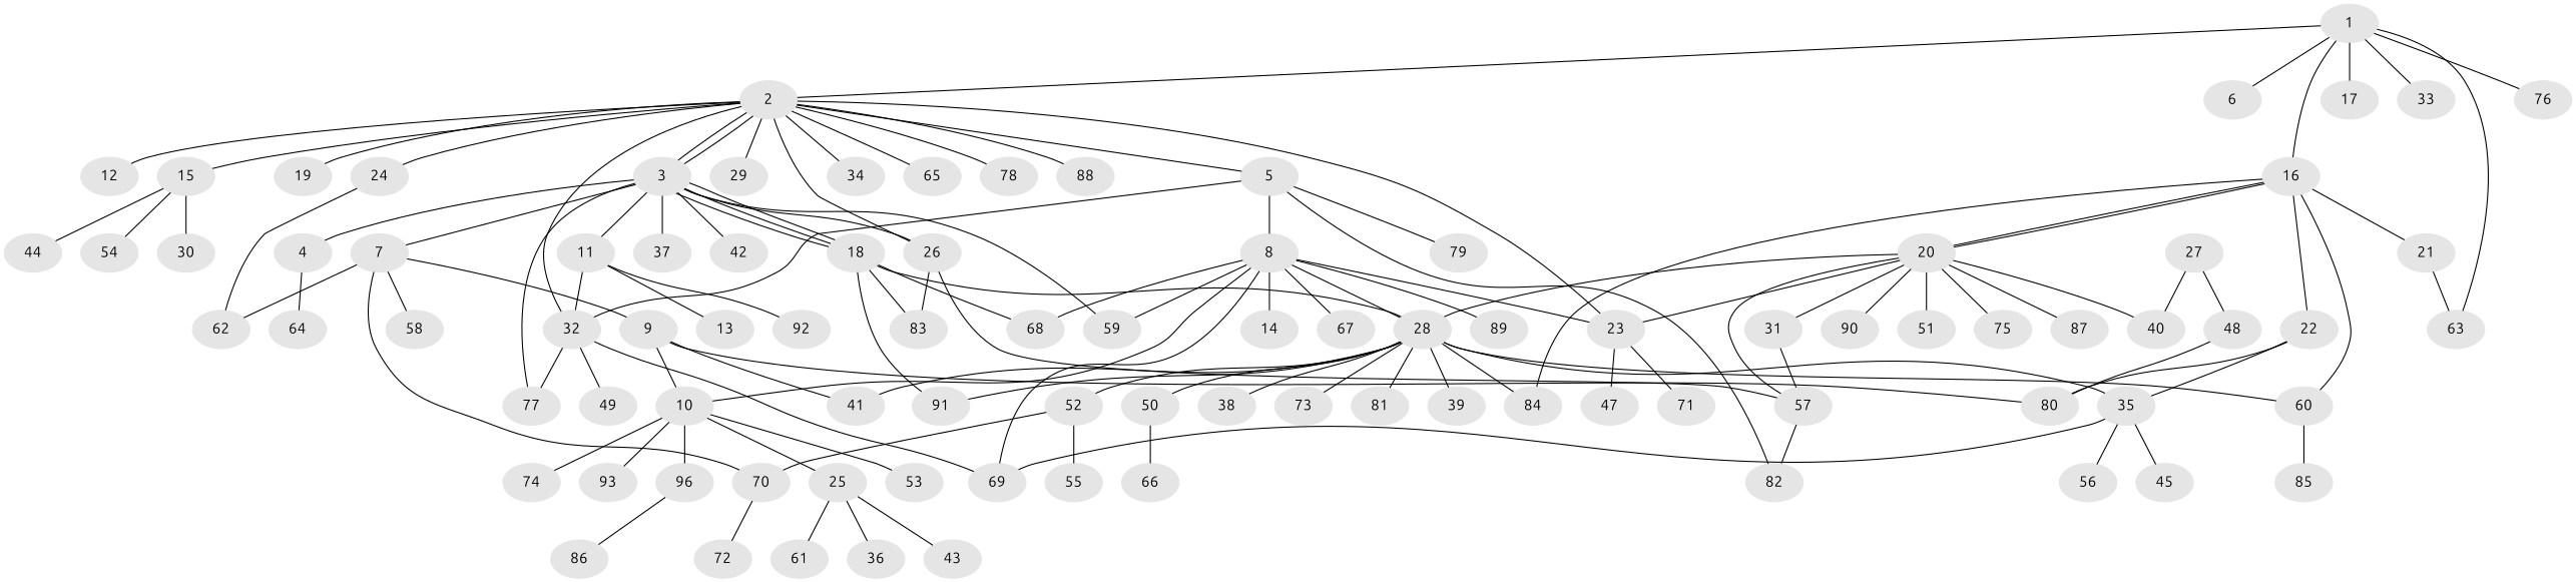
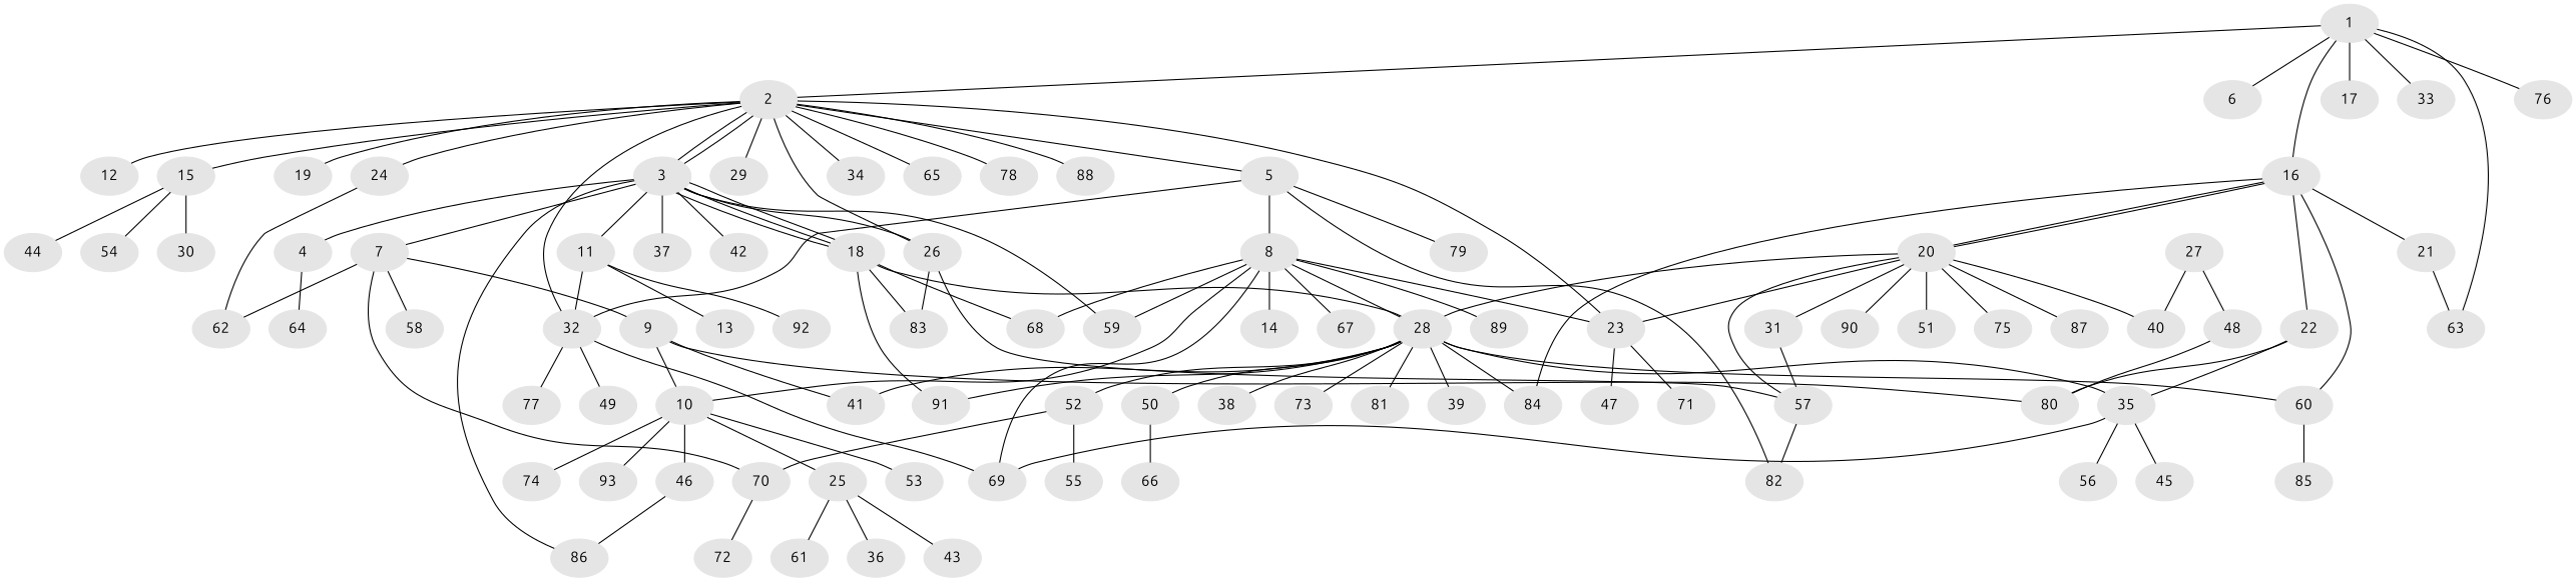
  graph {
    fontname=Ubuntu
    node [color=gray90 fontname=Ubuntu style=filled]
    edge [fontname=Ubuntu]
    1
    2
    6
    16
    17
    33
    63
    76
    3
    5
    12
    15
    19
    23
    24
    26
    29
    32
    34
    65
    78
    88
    20
    21
    22
    60
    84
    4
    7
    11
    18
    37
    42
    86
    59
    8
    79
    82
    30
    44
    54
    47
    71
    62
    83
    57
    69
    49
    77
    64
    9
    58
    70
    10
    14
    28
    67
    68
    89
    13
    92
    91
    41
    80
    72
    25
-   46 [label=96]
+   46
    53
    74
    93
    35
    38
    39
    50
    52
    73
    81
    36
    43
    61
    31
    40
    51
    75
    87
    90
    85
    27
    48
    45
    56
    66
    55
    1 -- 2
    1 -- 6
    1 -- 16
    1 -- 17
    1 -- 33
    1 -- 63
    1 -- 76
    2 -- 3
    2 -- 3
    2 -- 5
    2 -- 12
    2 -- 15
    2 -- 19
    2 -- 23
    2 -- 24
    2 -- 26
    2 -- 29
    2 -- 32
    2 -- 34
    2 -- 65
    2 -- 78
    2 -- 88
    16 -- 20
    16 -- 20
    16 -- 21
    16 -- 22
    16 -- 60
    16 -- 84
    3 -- 26
    3 -- 4
    3 -- 7
    3 -- 11
    3 -- 18
    3 -- 18
    3 -- 18
    3 -- 37
    3 -- 42
-   3 -- 77
+   3 -- 86
    3 -- 59
    5 -- 32
    5 -- 8
    5 -- 79
    5 -- 82
    15 -- 30
    15 -- 44
    15 -- 54
    23 -- 47
    23 -- 71
    24 -- 62
    26 -- 83
    26 -- 57
    32 -- 69
    32 -- 49
    32 -- 77
    20 -- 23
    20 -- 57
    20 -- 28
    20 -- 31
    20 -- 40
    20 -- 51
    20 -- 75
    20 -- 87
    20 -- 90
    21 -- 63
    22 -- 80
    22 -- 35
    60 -- 85
    4 -- 64
    7 -- 62
    7 -- 9
    7 -- 58
    7 -- 70
    11 -- 32
    11 -- 13
    11 -- 92
    18 -- 83
    18 -- 28
    18 -- 68
    18 -- 91
    8 -- 23
    8 -- 59
    8 -- 69
    8 -- 10
    8 -- 14
    8 -- 28
    8 -- 67
    8 -- 68
    8 -- 89
    57 -- 82
    9 -- 10
    9 -- 41
    9 -- 80
    70 -- 72
    10 -- 25
    10 -- 46
    10 -- 53
    10 -- 74
    10 -- 93
    28 -- 60
    28 -- 84
    28 -- 91
    28 -- 41
    28 -- 35
    28 -- 38
    28 -- 39
    28 -- 50
    28 -- 52
    28 -- 73
    28 -- 81
    25 -- 36
    25 -- 43
    25 -- 61
    46 -- 86
    35 -- 69
    35 -- 45
    35 -- 56
    50 -- 66
    52 -- 70
    52 -- 55
    31 -- 57
    27 -- 40
    27 -- 48
    48 -- 80
  }
